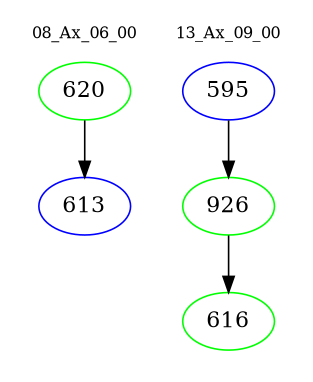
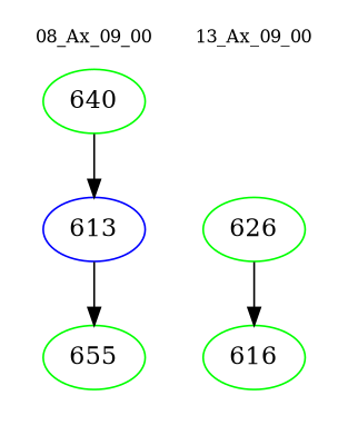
  digraph {
    node [color=green]
    edge [color=black]
    n1 [color=blue label=613]
-   n2 [label=620]
-   n4 [color=blue label=595]
+   n2 [label=640]
+   n3 [label=655]
    n5 [label=616]
-   n6 [label=926]
+   n6 [label=626]
    subgraph cluster_1 {
      color=white
      fontsize=10
-     label="08_Ax_06_00"
+     label="08_Ax_09_00"
      n1
      n2
+     n3
    }
    subgraph cluster_2 {
      color=white
      fontsize=10
      label="13_Ax_09_00"
-     n4
      n5
      n6
    }
+   n1 -> n3
    n2 -> n1
-   n4 -> n6
    n6 -> n5
  }
